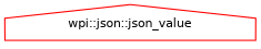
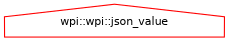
  digraph {
    rankdir=LR
-   n1 [color=red fillcolor=white fontname=Helvetica fontsize=10 height=0.2 label="wpi::json::json_value" shape=house style=filled width=0.4]
+   n1 [color=red fillcolor=white fontname=Helvetica fontsize=10 height=0.2 label="wpi::wpi::json_value" shape=house style=filled width=0.4]
  }
